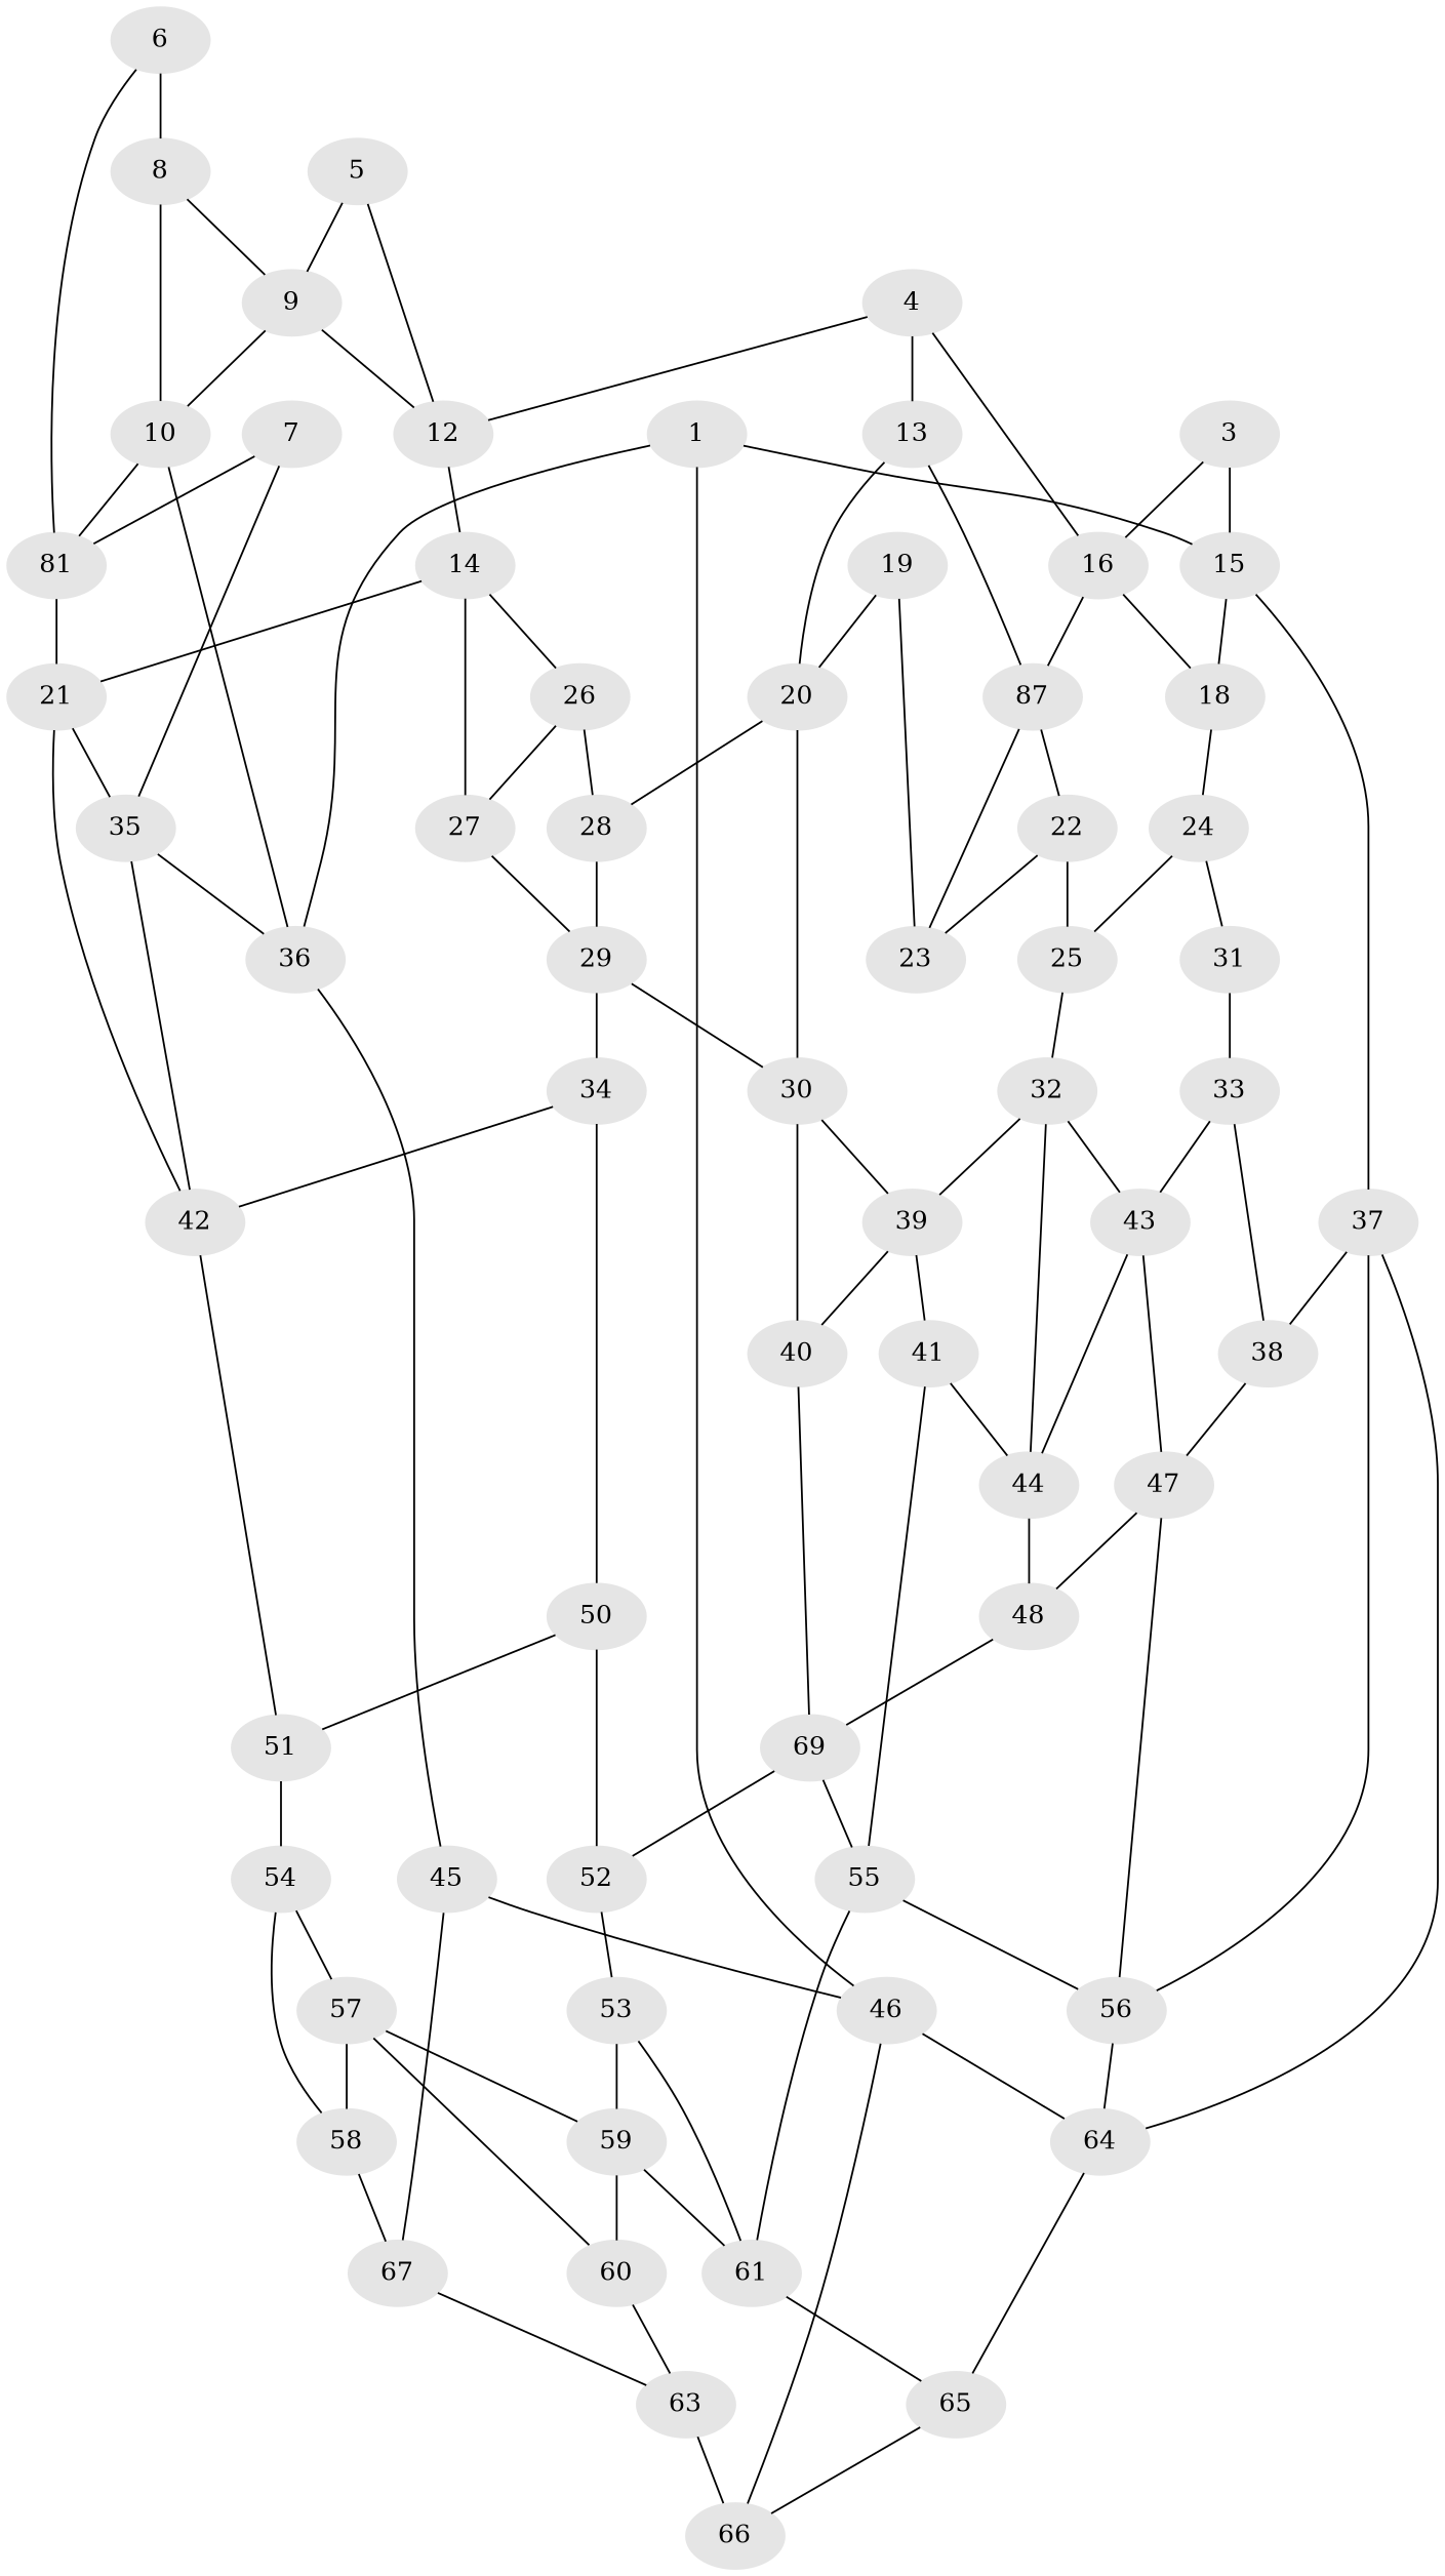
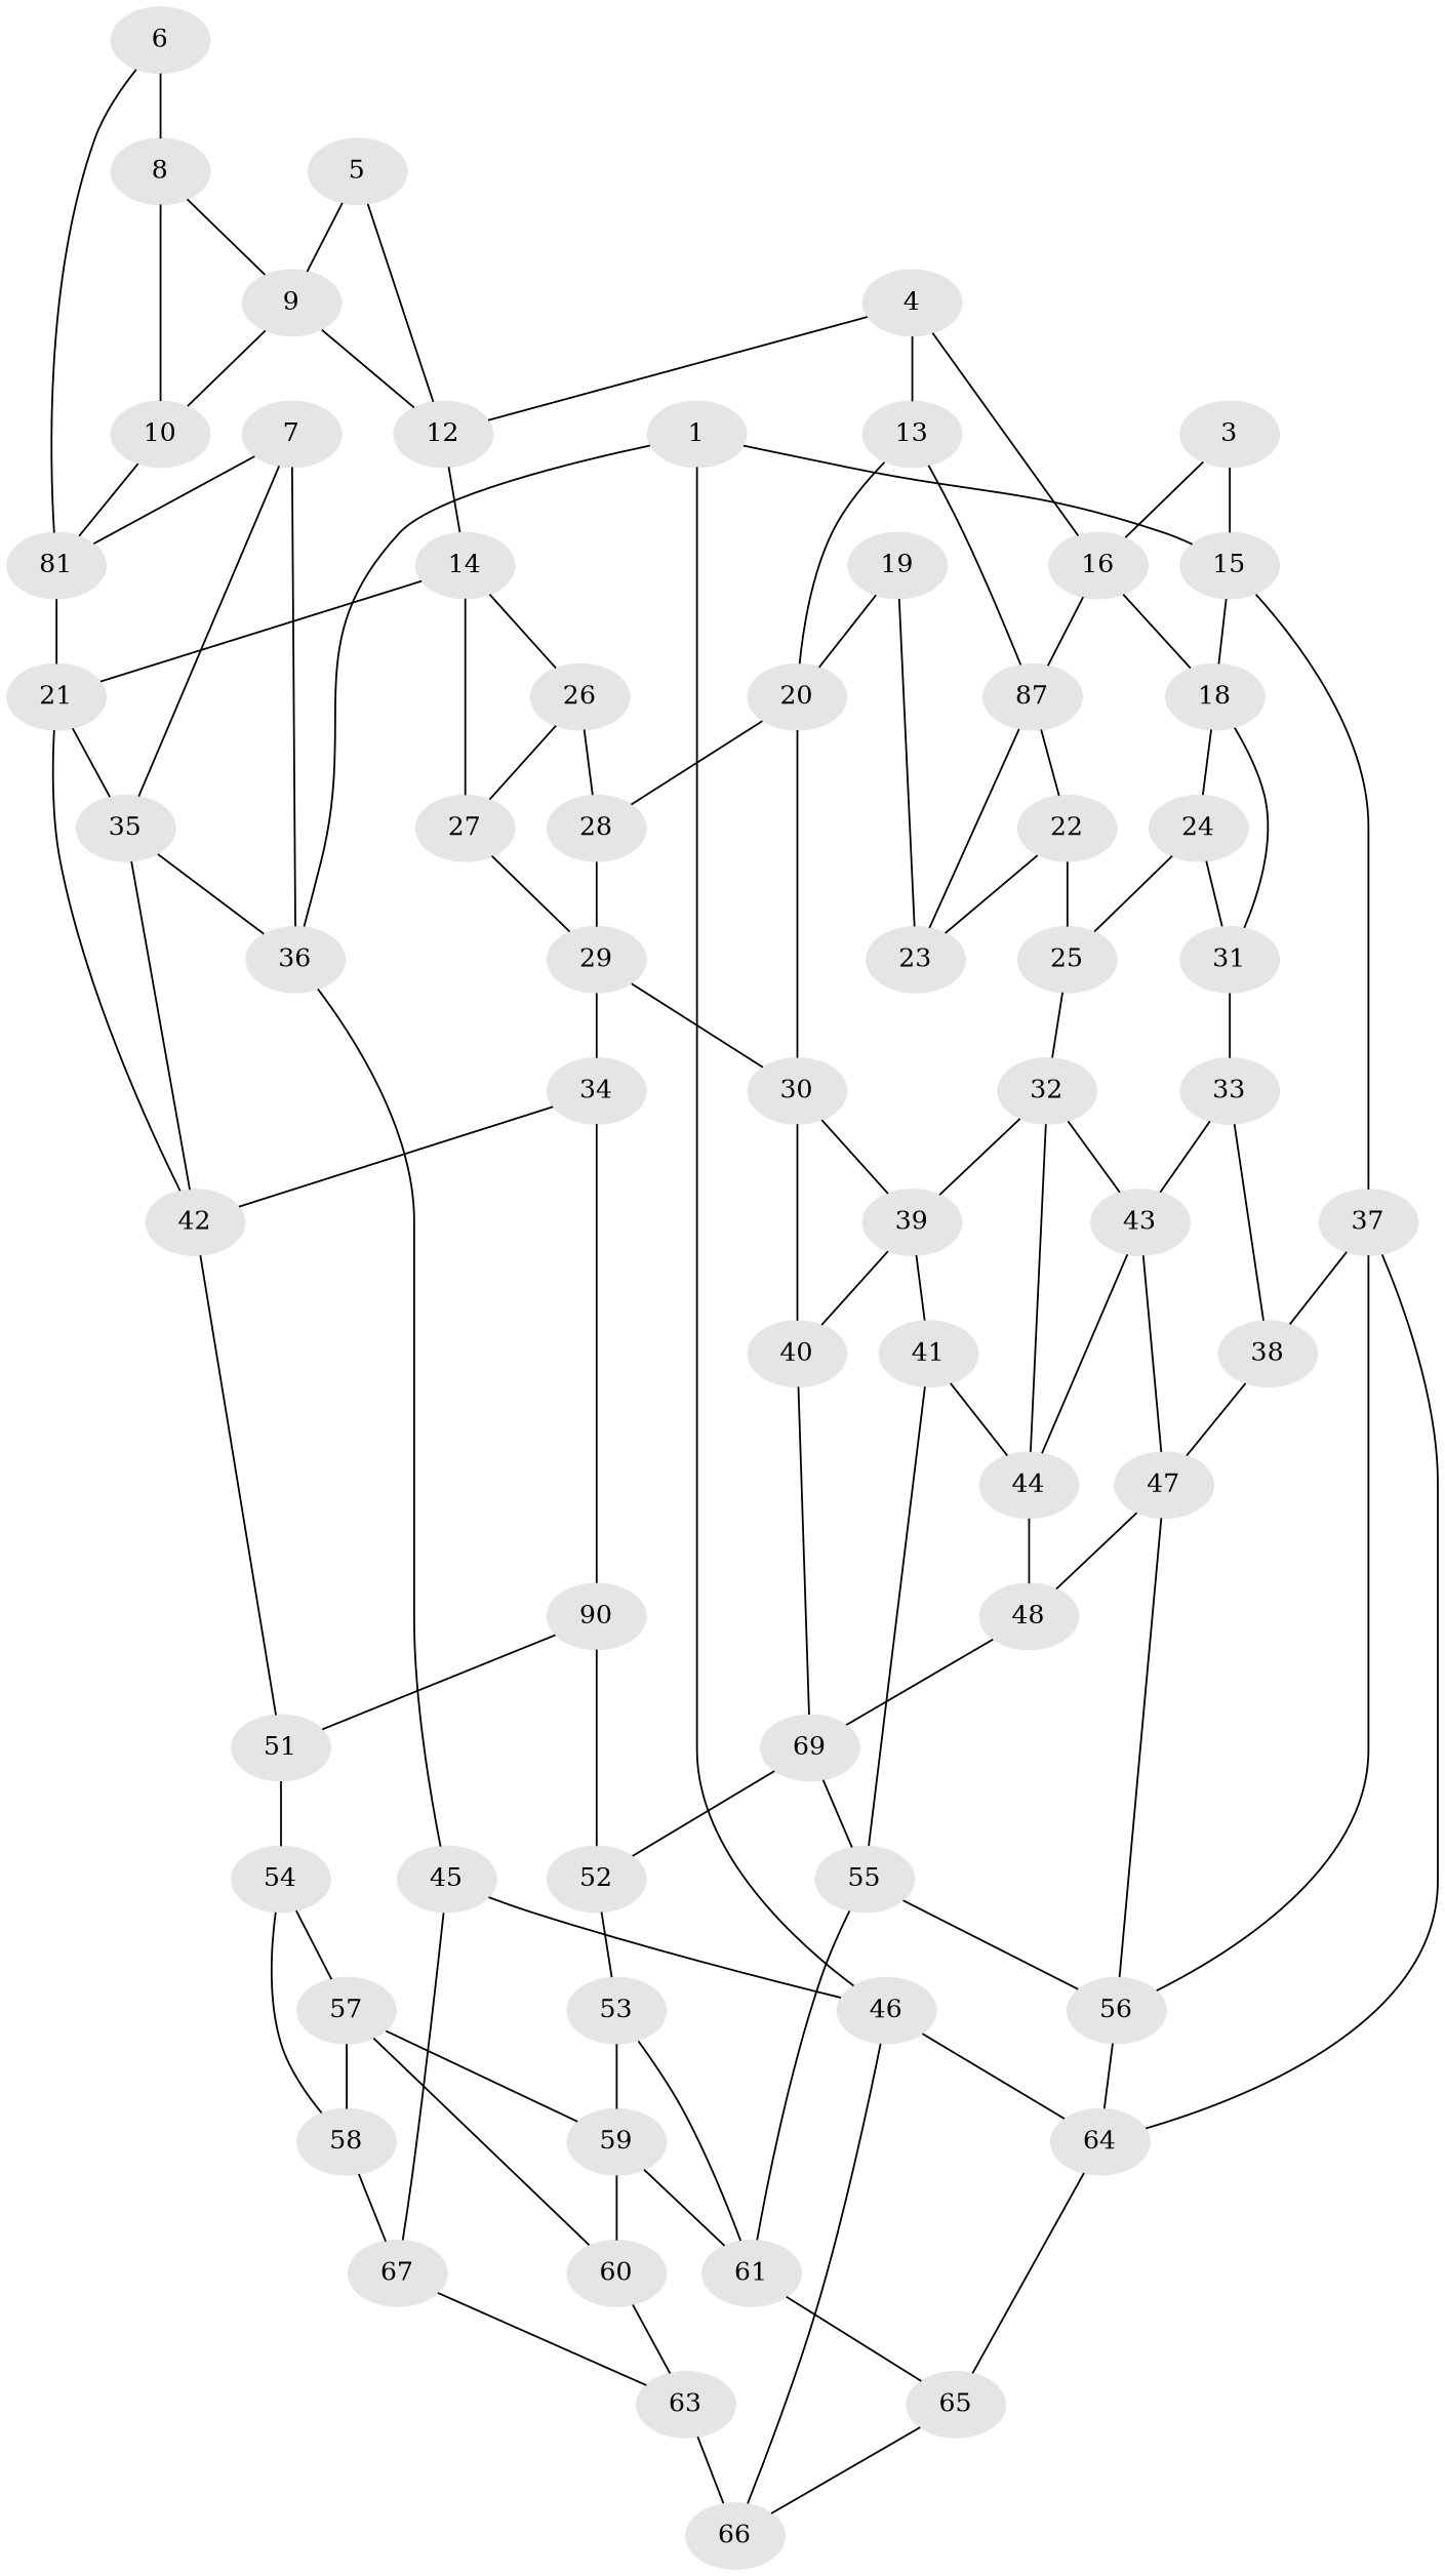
  graph {
    node [color=gray90 style=filled]
    edge [weight=1.0]
    1
    15
    36
    46
    18
    37
    45
    64
    66
    5
    12
    9
    6
    8
    n15 [label=81]
    3
    16
    n18 [label=87]
    4
    13
    14
    20
    10
    21
    7
    35
    42
    26
    27
    22
    23
    28
    30
    29
    24
    31
    38
    56
    25
    33
    19
    39
    40
    51
    32
    43
    44
    34
-   50
+   50 [label=90]
    41
    n51 [label=69]
    47
    48
    52
    n55 [label=67]
    65
    55
    54
    63
    53
    61
    57
    58
    59
    60
    1 -- 15
    1 -- 36
    1 -- 46
    15 -- 18
    15 -- 37
    36 -- 45
    46 -- 64
    46 -- 66
    18 -- 24
+   18 -- 31
    37 -- 64
    37 -- 38
    37 -- 56
    45 -- 46
    45 -- n55
    64 -- 65
    5 -- 12
    5 -- 9
    12 -- 14
    9 -- 12
    9 -- 10
    6 -- 8 [weight=2.0]
    6 -- n15
    8 -- 9
    8 -- 10
    n15 -- 21
    3 -- 15 [weight=2.0]
    3 -- 16
    16 -- 18
    16 -- n18
    n18 -- 22
    n18 -- 23
    4 -- 12
    4 -- 16
    4 -- 13 [weight=2.0]
    13 -- n18
    13 -- 20
    14 -- 21
    14 -- 26
    14 -- 27
    20 -- 28
    20 -- 30
    10 -- n15
    21 -- 35
    21 -- 42
-   10 -- 36
+   7 -- 36
    7 -- n15
    7 -- 35
    35 -- 36
    35 -- 42
    42 -- 51
    26 -- 27
    26 -- 28 [weight=2.0]
    27 -- 29
    22 -- 23
    22 -- 25
    28 -- 29
    30 -- 39
    30 -- 40
    29 -- 30
    29 -- 34
    24 -- 31
    24 -- 25
    31 -- 33 [weight=2.0]
    38 -- 47
    56 -- 64
    25 -- 32
    33 -- 38
    33 -- 43
    19 -- 20
    19 -- 23 [weight=2.0]
    39 -- 40
    39 -- 41
    40 -- n51
    51 -- 54
    32 -- 39
    32 -- 43
    32 -- 44
    43 -- 44
    43 -- 47
    44 -- 48
    34 -- 42
    34 -- 50
    50 -- 51
    50 -- 52 [weight=2.0]
    41 -- 44
    41 -- 55
    n51 -- 52
    n51 -- 55
    47 -- 56
    47 -- 48
    48 -- n51
    52 -- 53
    n55 -- 63
    65 -- 66
    55 -- 56
    55 -- 61
    54 -- 57
    54 -- 58
    63 -- 66 [weight=2.0]
    53 -- 61
    53 -- 59
    61 -- 65
    57 -- 58
    57 -- 59
    57 -- 60
    58 -- n55 [weight=2.0]
    59 -- 61
    59 -- 60
    60 -- 63
  }
